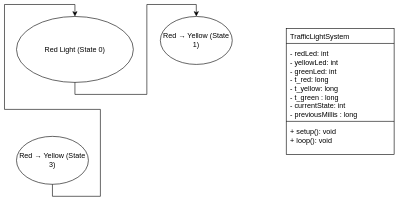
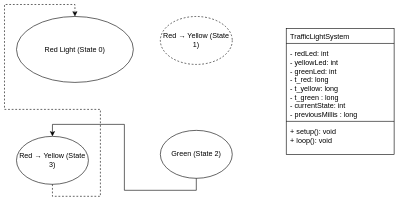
  <mxCell id="0" />
  <mxCell id="1" parent="0" />
  <mxCell id="2" value="Red Light (State 0)" style="ellipse;whiteSpace=wrap;html=1;" vertex="1" parent="1"><mxGeometry x="20" y="20" width="195" height="110" as="geometry" /></mxCell>
- <mxCell id="3" value="Red → Yellow (State 1)" style="ellipse;whiteSpace=wrap;html=1;" vertex="1" parent="1"><mxGeometry x="260" y="20" width="120" height="80" as="geometry" /></mxCell>
+ <mxCell id="3" value="Red → Yellow (State 1)" style="ellipse;whiteSpace=wrap;html=1;dashed=1;" vertex="1" parent="1"><mxGeometry x="260" y="20" width="120" height="80" as="geometry" /></mxCell>
+ <mxCell id="4" value="Green (State 2)" style="ellipse;whiteSpace=wrap;html=1;" vertex="1" parent="1"><mxGeometry x="260" y="210" width="120" height="80" as="geometry" /></mxCell>
  <mxCell id="5" value="Red → Yellow (State 3)" style="ellipse;whiteSpace=wrap;html=1;" vertex="1" parent="1"><mxGeometry x="20" y="220" width="120" height="80" as="geometry" /></mxCell>
- <mxCell id="6" style="edgeStyle=orthogonalEdgeStyle;rounded=0;orthogonalLoop=1;jettySize=auto;html=1;exitX=0.5;exitY=1;exitDx=0;exitDy=0;entryX=0.5;entryY=0;entryDx=0;entryDy=0;" edge="1" parent="1" source="2" target="3"><mxGeometry relative="1" as="geometry" /></mxCell>
- <mxCell id="8" style="edgeStyle=orthogonalEdgeStyle;rounded=0;orthogonalLoop=1;jettySize=auto;html=1;exitX=0.5;exitY=1;exitDx=0;exitDy=0;entryX=0.5;entryY=0;entryDx=0;entryDy=0;" edge="1" parent="1" source="5" target="2"><mxGeometry relative="1" as="geometry" /></mxCell>
+ <mxCell id="7" style="edgeStyle=orthogonalEdgeStyle;rounded=0;orthogonalLoop=1;jettySize=auto;html=1;exitX=0.5;exitY=1;exitDx=0;exitDy=0;entryX=0.5;entryY=0;entryDx=0;entryDy=0;" edge="1" parent="1" source="4" target="5"><mxGeometry relative="1" as="geometry" /></mxCell>
+ <mxCell id="8" style="edgeStyle=orthogonalEdgeStyle;rounded=0;orthogonalLoop=1;jettySize=auto;html=1;exitX=0.5;exitY=1;exitDx=0;exitDy=0;entryX=0.5;entryY=0;entryDx=0;entryDy=0;dashed=1;" edge="1" parent="1" source="5" target="2"><mxGeometry relative="1" as="geometry" /></mxCell>
  <mxCell id="9" value="" style="rounded=0;whiteSpace=wrap;html=1;" vertex="1" parent="1"><mxGeometry x="470" y="40" width="180" height="210" as="geometry" /></mxCell>
  <mxCell id="10" value="" style="line;strokeWidth=1;rotatable=0;dashed=0;labelPosition=right;align=left;verticalAlign=middle;spacingTop=0;spacingLeft=6;points=[];portConstraint=eastwest;" vertex="1" parent="1"><mxGeometry x="470" y="60" width="180" height="10" as="geometry" /></mxCell>
  <mxCell id="11" value="TrafficLightSystem &#10; &#10;- redLed: int &#10;- yellowLed: int &#10;- greenLed: int &#10;- t_red: long &#10;- t_yellow: long &#10;- t_green : long &#10;- currentState: int &#10;- previousMillis : long &#10; &#10;+ setup(): void &#10;+ loop(): void" style="text;whiteSpace=wrap;html=1;" vertex="1" parent="1"><mxGeometry x="475" y="40" width="150" height="210" as="geometry" /></mxCell>
  <mxCell id="12" value="" style="line;strokeWidth=1;rotatable=0;dashed=0;labelPosition=right;align=left;verticalAlign=middle;spacingTop=0;spacingLeft=6;points=[];portConstraint=eastwest;" vertex="1" parent="1"><mxGeometry x="470" y="190" width="180" height="10" as="geometry" /></mxCell>
